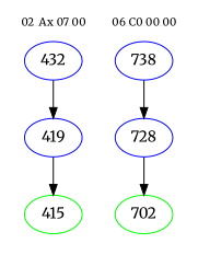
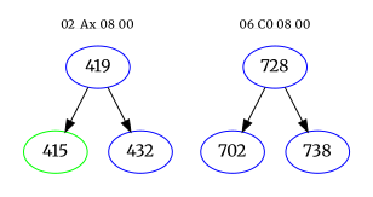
  digraph {
    fontname=Merriweather
    node [color=blue fontname=Merriweather]
    edge [color=black fontname=Merriweather]
    n1 [label=419]
    n2 [color=green label=415]
    n3 [label=432]
    n4 [label=728]
-   n5 [color=green label=702]
+   n5 [label=702]
    n6 [label=738]
    subgraph cluster_1 {
      color=white
      fontsize=10
-     label="02_Ax_07_00"
+     label="02_Ax_08_00"
      n1
      n2
      n3
    }
    subgraph cluster_2 {
      color=white
      fontsize=10
-     label="06_C0_00_00"
+     label="06_C0_08_00"
      n4
      n5
      n6
    }
    n1 -> n2
-   n3 -> n1
+   n1 -> n3
    n4 -> n5
-   n6 -> n4
+   n4 -> n6
  }
